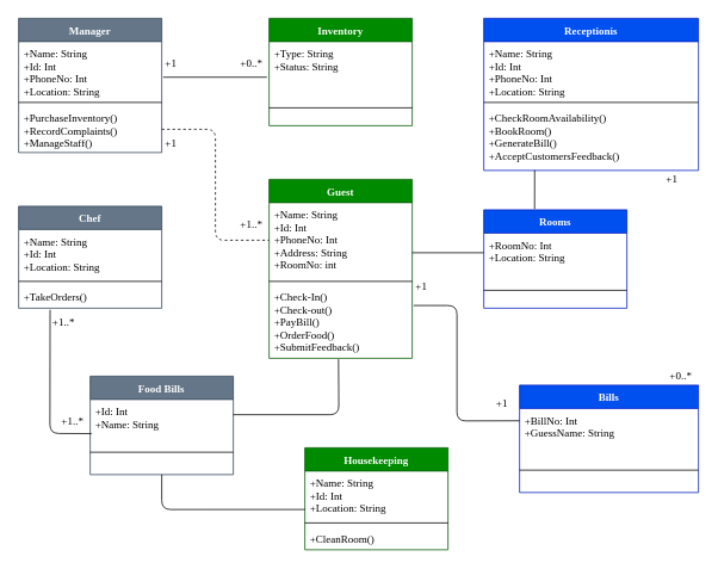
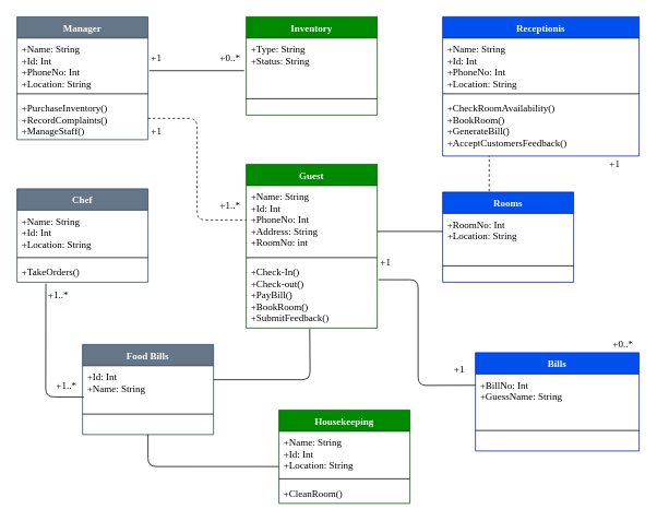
  <mxCell id="0" />
  <mxCell id="1" parent="0" />
  <mxCell id="2" value="Manager" style="swimlane;fontStyle=1;align=center;verticalAlign=top;childLayout=stackLayout;horizontal=1;startSize=26;horizontalStack=0;resizeParent=1;resizeParentMax=0;resizeLast=0;collapsible=1;marginBottom=0;fontFamily=Poppins;fontSource=https%3A%2F%2Ffonts.googleapis.com%2Fcss%3Ffamily%3DPoppins;fillColor=#647687;strokeColor=#314354;fontColor=#ffffff;" vertex="1" parent="1"><mxGeometry x="20" y="20" width="160" height="150" as="geometry" /></mxCell>
  <mxCell id="3" value="+Name: String&#10;+Id: Int&#10;+PhoneNo: Int&#10;+Location: String" style="text;strokeColor=none;fillColor=none;align=left;verticalAlign=top;spacingLeft=4;spacingRight=4;overflow=hidden;rotatable=0;points=[[0,0.5],[1,0.5]];portConstraint=eastwest;fontFamily=Poppins;fontSource=https%3A%2F%2Ffonts.googleapis.com%2Fcss%3Ffamily%3DPoppins;" vertex="1" parent="2"><mxGeometry y="26" width="160" height="64" as="geometry" /></mxCell>
  <mxCell id="4" value="" style="line;strokeWidth=1;fillColor=none;align=left;verticalAlign=middle;spacingTop=-1;spacingLeft=3;spacingRight=3;rotatable=0;labelPosition=right;points=[];portConstraint=eastwest;fontFamily=Poppins;fontSource=https%3A%2F%2Ffonts.googleapis.com%2Fcss%3Ffamily%3DPoppins;" vertex="1" parent="2"><mxGeometry y="90" width="160" height="8" as="geometry" /></mxCell>
  <mxCell id="5" value="+PurchaseInventory()&#10;+RecordComplaints()&#10;+ManageStaff()" style="text;strokeColor=none;fillColor=none;align=left;verticalAlign=top;spacingLeft=4;spacingRight=4;overflow=hidden;rotatable=0;points=[[0,0.5],[1,0.5]];portConstraint=eastwest;fontFamily=Poppins;fontSource=https%3A%2F%2Ffonts.googleapis.com%2Fcss%3Ffamily%3DPoppins;" vertex="1" parent="2"><mxGeometry y="98" width="160" height="52" as="geometry" /></mxCell>
  <mxCell id="6" value="Guest" style="swimlane;fontStyle=1;align=center;verticalAlign=top;childLayout=stackLayout;horizontal=1;startSize=26;horizontalStack=0;resizeParent=1;resizeParentMax=0;resizeLast=0;collapsible=1;marginBottom=0;rounded=0;fontFamily=Poppins;fontSource=https%3A%2F%2Ffonts.googleapis.com%2Fcss%3Ffamily%3DPoppins;fillColor=#008a00;strokeColor=#005700;fontColor=#ffffff;" vertex="1" parent="1"><mxGeometry x="300" y="200" width="160" height="200" as="geometry" /></mxCell>
  <mxCell id="7" value="+Name: String&#10;+Id: Int&#10;+PhoneNo: Int&#10;+Address: String&#10;+RoomNo: int" style="text;strokeColor=none;fillColor=none;align=left;verticalAlign=top;spacingLeft=4;spacingRight=4;overflow=hidden;rotatable=0;points=[[0,0.5],[1,0.5]];portConstraint=eastwest;fontFamily=Poppins;fontSource=https%3A%2F%2Ffonts.googleapis.com%2Fcss%3Ffamily%3DPoppins;" vertex="1" parent="6"><mxGeometry y="26" width="160" height="84" as="geometry" /></mxCell>
  <mxCell id="8" value="" style="line;strokeWidth=1;fillColor=none;align=left;verticalAlign=middle;spacingTop=-1;spacingLeft=3;spacingRight=3;rotatable=0;labelPosition=right;points=[];portConstraint=eastwest;fontFamily=Poppins;fontSource=https%3A%2F%2Ffonts.googleapis.com%2Fcss%3Ffamily%3DPoppins;" vertex="1" parent="6"><mxGeometry y="110" width="160" height="8" as="geometry" /></mxCell>
- <mxCell id="9" value="+Check-In()&#10;+Check-out()&#10;+PayBill()&#10;+OrderFood()&#10;+SubmitFeedback()" style="text;strokeColor=none;fillColor=none;align=left;verticalAlign=top;spacingLeft=4;spacingRight=4;overflow=hidden;rotatable=0;points=[[0,0.5],[1,0.5]];portConstraint=eastwest;fontFamily=Poppins;fontSource=https%3A%2F%2Ffonts.googleapis.com%2Fcss%3Ffamily%3DPoppins;" vertex="1" parent="6"><mxGeometry y="118" width="160" height="82" as="geometry" /></mxCell>
+ <mxCell id="9" value="+Check-In()&#10;+Check-out()&#10;+PayBill()&#10;+BookRoom()&#10;+SubmitFeedback()" style="text;strokeColor=none;fillColor=none;align=left;verticalAlign=top;spacingLeft=4;spacingRight=4;overflow=hidden;rotatable=0;points=[[0,0.5],[1,0.5]];portConstraint=eastwest;fontFamily=Poppins;fontSource=https%3A%2F%2Ffonts.googleapis.com%2Fcss%3Ffamily%3DPoppins;" vertex="1" parent="6"><mxGeometry y="118" width="160" height="82" as="geometry" /></mxCell>
  <mxCell id="10" value="Inventory" style="swimlane;fontStyle=1;align=center;verticalAlign=top;childLayout=stackLayout;horizontal=1;startSize=26;horizontalStack=0;resizeParent=1;resizeParentMax=0;resizeLast=0;collapsible=1;marginBottom=0;rounded=0;fontFamily=Poppins;fontSource=https%3A%2F%2Ffonts.googleapis.com%2Fcss%3Ffamily%3DPoppins;fillColor=#008a00;strokeColor=#005700;fontColor=#ffffff;" vertex="1" parent="1"><mxGeometry x="300" y="20" width="160" height="120" as="geometry" /></mxCell>
  <mxCell id="11" value="+Type: String&#10;+Status: String" style="text;strokeColor=none;fillColor=none;align=left;verticalAlign=top;spacingLeft=4;spacingRight=4;overflow=hidden;rotatable=0;points=[[0,0.5],[1,0.5]];portConstraint=eastwest;fontFamily=Poppins;fontSource=https%3A%2F%2Ffonts.googleapis.com%2Fcss%3Ffamily%3DPoppins;" vertex="1" parent="10"><mxGeometry y="26" width="160" height="54" as="geometry" /></mxCell>
  <mxCell id="12" value="" style="line;strokeWidth=1;fillColor=none;align=left;verticalAlign=middle;spacingTop=-1;spacingLeft=3;spacingRight=3;rotatable=0;labelPosition=right;points=[];portConstraint=eastwest;fontFamily=Poppins;fontSource=https%3A%2F%2Ffonts.googleapis.com%2Fcss%3Ffamily%3DPoppins;" vertex="1" parent="10"><mxGeometry y="80" width="160" height="40" as="geometry" /></mxCell>
  <mxCell id="13" value="Chef" style="swimlane;fontStyle=1;align=center;verticalAlign=top;childLayout=stackLayout;horizontal=1;startSize=26;horizontalStack=0;resizeParent=1;resizeParentMax=0;resizeLast=0;collapsible=1;marginBottom=0;rounded=0;fontFamily=Poppins;fontSource=https%3A%2F%2Ffonts.googleapis.com%2Fcss%3Ffamily%3DPoppins;fillColor=#647687;strokeColor=#314354;fontColor=#ffffff;" vertex="1" parent="1"><mxGeometry x="20" y="230" width="160" height="114" as="geometry" /></mxCell>
  <mxCell id="14" value="+Name: String&#10;+Id: Int&#10;+Location: String" style="text;strokeColor=none;fillColor=none;align=left;verticalAlign=top;spacingLeft=4;spacingRight=4;overflow=hidden;rotatable=0;points=[[0,0.5],[1,0.5]];portConstraint=eastwest;fontFamily=Poppins;fontSource=https%3A%2F%2Ffonts.googleapis.com%2Fcss%3Ffamily%3DPoppins;" vertex="1" parent="13"><mxGeometry y="26" width="160" height="54" as="geometry" /></mxCell>
  <mxCell id="15" value="" style="line;strokeWidth=1;fillColor=none;align=left;verticalAlign=middle;spacingTop=-1;spacingLeft=3;spacingRight=3;rotatable=0;labelPosition=right;points=[];portConstraint=eastwest;fontFamily=Poppins;fontSource=https%3A%2F%2Ffonts.googleapis.com%2Fcss%3Ffamily%3DPoppins;" vertex="1" parent="13"><mxGeometry y="80" width="160" height="8" as="geometry" /></mxCell>
  <mxCell id="16" value="+TakeOrders()" style="text;strokeColor=none;fillColor=none;align=left;verticalAlign=top;spacingLeft=4;spacingRight=4;overflow=hidden;rotatable=0;points=[[0,0.5],[1,0.5]];portConstraint=eastwest;fontFamily=Poppins;fontSource=https%3A%2F%2Ffonts.googleapis.com%2Fcss%3Ffamily%3DPoppins;" vertex="1" parent="13"><mxGeometry y="88" width="160" height="26" as="geometry" /></mxCell>
  <mxCell id="17" value="Food Bills" style="swimlane;fontStyle=1;align=center;verticalAlign=top;childLayout=stackLayout;horizontal=1;startSize=26;horizontalStack=0;resizeParent=1;resizeParentMax=0;resizeLast=0;collapsible=1;marginBottom=0;rounded=0;fontFamily=Poppins;fontSource=https%3A%2F%2Ffonts.googleapis.com%2Fcss%3Ffamily%3DPoppins;fillColor=#647687;strokeColor=#314354;fontColor=#ffffff;" vertex="1" parent="1"><mxGeometry x="100" y="420" width="160" height="110" as="geometry" /></mxCell>
  <mxCell id="18" value="+Id: Int&#10;+Name: String" style="text;strokeColor=none;fillColor=none;align=left;verticalAlign=top;spacingLeft=4;spacingRight=4;overflow=hidden;rotatable=0;points=[[0,0.5],[1,0.5]];portConstraint=eastwest;fontFamily=Poppins;fontSource=https%3A%2F%2Ffonts.googleapis.com%2Fcss%3Ffamily%3DPoppins;" vertex="1" parent="17"><mxGeometry y="26" width="160" height="34" as="geometry" /></mxCell>
  <mxCell id="19" value="" style="line;strokeWidth=1;fillColor=none;align=left;verticalAlign=middle;spacingTop=-1;spacingLeft=3;spacingRight=3;rotatable=0;labelPosition=right;points=[];portConstraint=eastwest;fontFamily=Poppins;fontSource=https%3A%2F%2Ffonts.googleapis.com%2Fcss%3Ffamily%3DPoppins;" vertex="1" parent="17"><mxGeometry y="60" width="160" height="50" as="geometry" /></mxCell>
  <mxCell id="20" value="Housekeeping" style="swimlane;fontStyle=1;align=center;verticalAlign=top;childLayout=stackLayout;horizontal=1;startSize=26;horizontalStack=0;resizeParent=1;resizeParentMax=0;resizeLast=0;collapsible=1;marginBottom=0;rounded=0;fontFamily=Poppins;fontSource=https%3A%2F%2Ffonts.googleapis.com%2Fcss%3Ffamily%3DPoppins;fillColor=#008a00;strokeColor=#005700;fontColor=#ffffff;" vertex="1" parent="1"><mxGeometry x="340" y="500" width="160" height="114" as="geometry" /></mxCell>
  <mxCell id="21" value="+Name: String&#10;+Id: Int&#10;+Location: String" style="text;strokeColor=none;fillColor=none;align=left;verticalAlign=top;spacingLeft=4;spacingRight=4;overflow=hidden;rotatable=0;points=[[0,0.5],[1,0.5]];portConstraint=eastwest;fontFamily=Poppins;fontSource=https%3A%2F%2Ffonts.googleapis.com%2Fcss%3Ffamily%3DPoppins;" vertex="1" parent="20"><mxGeometry y="26" width="160" height="54" as="geometry" /></mxCell>
  <mxCell id="22" value="" style="line;strokeWidth=1;fillColor=none;align=left;verticalAlign=middle;spacingTop=-1;spacingLeft=3;spacingRight=3;rotatable=0;labelPosition=right;points=[];portConstraint=eastwest;fontFamily=Poppins;fontSource=https%3A%2F%2Ffonts.googleapis.com%2Fcss%3Ffamily%3DPoppins;" vertex="1" parent="20"><mxGeometry y="80" width="160" height="8" as="geometry" /></mxCell>
  <mxCell id="23" value="+CleanRoom()" style="text;strokeColor=none;fillColor=none;align=left;verticalAlign=top;spacingLeft=4;spacingRight=4;overflow=hidden;rotatable=0;points=[[0,0.5],[1,0.5]];portConstraint=eastwest;fontFamily=Poppins;fontSource=https%3A%2F%2Ffonts.googleapis.com%2Fcss%3Ffamily%3DPoppins;" vertex="1" parent="20"><mxGeometry y="88" width="160" height="26" as="geometry" /></mxCell>
  <mxCell id="24" value="Rooms" style="swimlane;fontStyle=1;align=center;verticalAlign=top;childLayout=stackLayout;horizontal=1;startSize=26;horizontalStack=0;resizeParent=1;resizeParentMax=0;resizeLast=0;collapsible=1;marginBottom=0;rounded=0;fontFamily=Poppins;fontSource=https%3A%2F%2Ffonts.googleapis.com%2Fcss%3Ffamily%3DPoppins;fillColor=#0050ef;strokeColor=#001DBC;fontColor=#ffffff;" vertex="1" parent="1"><mxGeometry x="540" y="234" width="160" height="110" as="geometry" /></mxCell>
  <mxCell id="25" value="+RoomNo: Int&#10;+Location: String" style="text;strokeColor=none;fillColor=none;align=left;verticalAlign=top;spacingLeft=4;spacingRight=4;overflow=hidden;rotatable=0;points=[[0,0.5],[1,0.5]];portConstraint=eastwest;fontFamily=Poppins;fontSource=https%3A%2F%2Ffonts.googleapis.com%2Fcss%3Ffamily%3DPoppins;" vertex="1" parent="24"><mxGeometry y="26" width="160" height="44" as="geometry" /></mxCell>
  <mxCell id="26" value="" style="line;strokeWidth=1;fillColor=none;align=left;verticalAlign=middle;spacingTop=-1;spacingLeft=3;spacingRight=3;rotatable=0;labelPosition=right;points=[];portConstraint=eastwest;fontFamily=Poppins;fontSource=https%3A%2F%2Ffonts.googleapis.com%2Fcss%3Ffamily%3DPoppins;" vertex="1" parent="24"><mxGeometry y="70" width="160" height="40" as="geometry" /></mxCell>
  <mxCell id="27" value="Receptionis" style="swimlane;fontStyle=1;align=center;verticalAlign=top;childLayout=stackLayout;horizontal=1;startSize=26;horizontalStack=0;resizeParent=1;resizeParentMax=0;resizeLast=0;collapsible=1;marginBottom=0;rounded=0;fontFamily=Poppins;fontSource=https%3A%2F%2Ffonts.googleapis.com%2Fcss%3Ffamily%3DPoppins;fillColor=#0050ef;strokeColor=#001DBC;fontColor=#ffffff;" vertex="1" parent="1"><mxGeometry x="540" y="20" width="240" height="170" as="geometry" /></mxCell>
  <mxCell id="28" value="+Name: String&#10;+Id: Int&#10;+PhoneNo: Int&#10;+Location: String" style="text;strokeColor=none;fillColor=none;align=left;verticalAlign=top;spacingLeft=4;spacingRight=4;overflow=hidden;rotatable=0;points=[[0,0.5],[1,0.5]];portConstraint=eastwest;fontFamily=Poppins;fontSource=https%3A%2F%2Ffonts.googleapis.com%2Fcss%3Ffamily%3DPoppins;" vertex="1" parent="27"><mxGeometry y="26" width="240" height="64" as="geometry" /></mxCell>
  <mxCell id="29" value="" style="line;strokeWidth=1;fillColor=none;align=left;verticalAlign=middle;spacingTop=-1;spacingLeft=3;spacingRight=3;rotatable=0;labelPosition=right;points=[];portConstraint=eastwest;fontFamily=Poppins;fontSource=https%3A%2F%2Ffonts.googleapis.com%2Fcss%3Ffamily%3DPoppins;" vertex="1" parent="27"><mxGeometry y="90" width="240" height="8" as="geometry" /></mxCell>
  <mxCell id="30" value="+CheckRoomAvailability()&#10;+BookRoom()&#10;+GenerateBill()&#10;+AcceptCustomersFeedback()" style="text;strokeColor=none;fillColor=none;align=left;verticalAlign=top;spacingLeft=4;spacingRight=4;overflow=hidden;rotatable=0;points=[[0,0.5],[1,0.5]];portConstraint=eastwest;fontFamily=Poppins;fontSource=https%3A%2F%2Ffonts.googleapis.com%2Fcss%3Ffamily%3DPoppins;" vertex="1" parent="27"><mxGeometry y="98" width="240" height="72" as="geometry" /></mxCell>
  <mxCell id="31" value="Bills" style="swimlane;fontStyle=1;align=center;verticalAlign=top;childLayout=stackLayout;horizontal=1;startSize=26;horizontalStack=0;resizeParent=1;resizeParentMax=0;resizeLast=0;collapsible=1;marginBottom=0;rounded=0;fontFamily=Poppins;fontSource=https%3A%2F%2Ffonts.googleapis.com%2Fcss%3Ffamily%3DPoppins;fillColor=#0050ef;strokeColor=#001DBC;fontColor=#ffffff;" vertex="1" parent="1"><mxGeometry x="580" y="430" width="200" height="120" as="geometry" /></mxCell>
  <mxCell id="32" value="+BillNo: Int&#10;+GuessName: String" style="text;strokeColor=none;fillColor=none;align=left;verticalAlign=top;spacingLeft=4;spacingRight=4;overflow=hidden;rotatable=0;points=[[0,0.5],[1,0.5]];portConstraint=eastwest;fontFamily=Poppins;fontSource=https%3A%2F%2Ffonts.googleapis.com%2Fcss%3Ffamily%3DPoppins;" vertex="1" parent="31"><mxGeometry y="26" width="200" height="44" as="geometry" /></mxCell>
  <mxCell id="33" value="" style="line;strokeWidth=1;fillColor=none;align=left;verticalAlign=middle;spacingTop=-1;spacingLeft=3;spacingRight=3;rotatable=0;labelPosition=right;points=[];portConstraint=eastwest;fontFamily=Poppins;fontSource=https%3A%2F%2Ffonts.googleapis.com%2Fcss%3Ffamily%3DPoppins;" vertex="1" parent="31"><mxGeometry y="70" width="200" height="50" as="geometry" /></mxCell>
  <mxCell id="34" value="" style="endArrow=none;html=1;fontFamily=Poppins;fontSource=https%3A%2F%2Ffonts.googleapis.com%2Fcss%3Ffamily%3DPoppins;exitX=1.01;exitY=0.622;exitDx=0;exitDy=0;exitPerimeter=0;entryX=-0.015;entryY=0.737;entryDx=0;entryDy=0;entryPerimeter=0;" edge="1" parent="1" source="3" target="11"><mxGeometry width="50" height="50" relative="1" as="geometry"><mxPoint x="400" y="360" as="sourcePoint" /><mxPoint x="450" y="310" as="targetPoint" /></mxGeometry></mxCell>
  <mxCell id="35" value="+0..*" style="text;html=1;align=center;verticalAlign=middle;resizable=0;points=[];autosize=1;fontFamily=Poppins;" vertex="1" parent="1"><mxGeometry x="260" y="60" width="40" height="20" as="geometry" /></mxCell>
  <mxCell id="36" value="+1" style="text;html=1;align=center;verticalAlign=middle;resizable=0;points=[];autosize=1;fontFamily=Poppins;" vertex="1" parent="1"><mxGeometry x="175" y="60" width="30" height="20" as="geometry" /></mxCell>
  <mxCell id="37" value="" style="endArrow=none;html=1;fontFamily=Poppins;fontSource=https%3A%2F%2Ffonts.googleapis.com%2Fcss%3Ffamily%3DPoppins;exitX=1;exitY=0.5;exitDx=0;exitDy=0;entryX=0;entryY=0.5;entryDx=0;entryDy=0;dashed=1;" edge="1" parent="1" source="5" target="7"><mxGeometry width="50" height="50" relative="1" as="geometry"><mxPoint x="400" y="360" as="sourcePoint" /><mxPoint x="450" y="310" as="targetPoint" /><Array as="points"><mxPoint x="240" y="144" /><mxPoint x="240" y="268" /></Array></mxGeometry></mxCell>
  <mxCell id="38" value="+1" style="text;html=1;align=center;verticalAlign=middle;resizable=0;points=[];autosize=1;fontFamily=Poppins;" vertex="1" parent="1"><mxGeometry x="175" y="150" width="30" height="20" as="geometry" /></mxCell>
  <mxCell id="39" value="+1..*" style="text;html=1;align=center;verticalAlign=middle;resizable=0;points=[];autosize=1;fontFamily=Poppins;" vertex="1" parent="1"><mxGeometry x="260" y="240" width="40" height="20" as="geometry" /></mxCell>
  <mxCell id="40" value="" style="endArrow=none;html=1;fontFamily=Poppins;fontSource=https%3A%2F%2Ffonts.googleapis.com%2Fcss%3Ffamily%3DPoppins;exitX=0.22;exitY=1.069;exitDx=0;exitDy=0;exitPerimeter=0;entryX=0.01;entryY=1.124;entryDx=0;entryDy=0;entryPerimeter=0;" edge="1" parent="1" source="16" target="18"><mxGeometry width="50" height="50" relative="1" as="geometry"><mxPoint x="400" y="360" as="sourcePoint" /><mxPoint x="450" y="310" as="targetPoint" /><Array as="points"><mxPoint x="55" y="484" /></Array></mxGeometry></mxCell>
  <mxCell id="41" value="+1..*" style="text;html=1;align=center;verticalAlign=middle;resizable=0;points=[];autosize=1;fontFamily=Poppins;" vertex="1" parent="1"><mxGeometry x="50" y="350" width="40" height="20" as="geometry" /></mxCell>
  <mxCell id="42" value="+1..*" style="text;html=1;align=center;verticalAlign=middle;resizable=0;points=[];autosize=1;fontFamily=Poppins;" vertex="1" parent="1"><mxGeometry x="60" y="460" width="40" height="20" as="geometry" /></mxCell>
  <mxCell id="43" value="" style="endArrow=none;html=1;fontFamily=Poppins;fontSource=https%3A%2F%2Ffonts.googleapis.com%2Fcss%3Ffamily%3DPoppins;exitX=0.485;exitY=1.012;exitDx=0;exitDy=0;exitPerimeter=0;entryX=1;entryY=0.5;entryDx=0;entryDy=0;" edge="1" parent="1" source="9" target="18"><mxGeometry width="50" height="50" relative="1" as="geometry"><mxPoint x="400" y="360" as="sourcePoint" /><mxPoint x="450" y="310" as="targetPoint" /><Array as="points"><mxPoint x="378" y="463" /></Array></mxGeometry></mxCell>
  <mxCell id="44" value="" style="endArrow=none;html=1;fontFamily=Poppins;fontSource=https%3A%2F%2Ffonts.googleapis.com%2Fcss%3Ffamily%3DPoppins;exitX=0.5;exitY=1;exitDx=0;exitDy=0;entryX=0;entryY=0.796;entryDx=0;entryDy=0;entryPerimeter=0;" edge="1" parent="1" source="17" target="21"><mxGeometry width="50" height="50" relative="1" as="geometry"><mxPoint x="400" y="360" as="sourcePoint" /><mxPoint x="450" y="310" as="targetPoint" /><Array as="points"><mxPoint x="180" y="569" /></Array></mxGeometry></mxCell>
  <mxCell id="45" value="" style="endArrow=none;html=1;fontFamily=Poppins;fontSource=https%3A%2F%2Ffonts.googleapis.com%2Fcss%3Ffamily%3DPoppins;entryX=0;entryY=0.5;entryDx=0;entryDy=0;" edge="1" parent="1" target="25"><mxGeometry width="50" height="50" relative="1" as="geometry"><mxPoint x="460" y="282" as="sourcePoint" /><mxPoint x="450" y="310" as="targetPoint" /></mxGeometry></mxCell>
  <mxCell id="46" value="" style="endArrow=none;html=1;fontFamily=Poppins;fontSource=https%3A%2F%2Ffonts.googleapis.com%2Fcss%3Ffamily%3DPoppins;entryX=0;entryY=0.314;entryDx=0;entryDy=0;exitX=1.01;exitY=0.28;exitDx=0;exitDy=0;exitPerimeter=0;entryPerimeter=0;" edge="1" parent="1" source="9" target="32"><mxGeometry width="50" height="50" relative="1" as="geometry"><mxPoint x="400" y="360" as="sourcePoint" /><mxPoint x="450" y="310" as="targetPoint" /><Array as="points"><mxPoint x="510" y="341" /><mxPoint x="510" y="470" /></Array></mxGeometry></mxCell>
  <mxCell id="47" value="+1" style="text;html=1;align=center;verticalAlign=middle;resizable=0;points=[];autosize=1;fontFamily=Poppins;" vertex="1" parent="1"><mxGeometry x="455" y="310" width="30" height="20" as="geometry" /></mxCell>
  <mxCell id="48" value="+1" style="text;html=1;align=center;verticalAlign=middle;resizable=0;points=[];autosize=1;fontFamily=Poppins;" vertex="1" parent="1"><mxGeometry x="545" y="440" width="30" height="20" as="geometry" /></mxCell>
- <mxCell id="49" value="" style="endArrow=none;html=1;fontFamily=Poppins;fontSource=https%3A%2F%2Ffonts.googleapis.com%2Fcss%3Ffamily%3DPoppins;entryX=0.237;entryY=0.997;entryDx=0;entryDy=0;entryPerimeter=0;exitX=0.355;exitY=-0.009;exitDx=0;exitDy=0;exitPerimeter=0;" edge="1" parent="1" source="24" target="30"><mxGeometry width="50" height="50" relative="1" as="geometry"><mxPoint x="400" y="360" as="sourcePoint" /><mxPoint x="450" y="310" as="targetPoint" /></mxGeometry></mxCell>
+ <mxCell id="49" value="" style="endArrow=none;html=1;fontFamily=Poppins;fontSource=https%3A%2F%2Ffonts.googleapis.com%2Fcss%3Ffamily%3DPoppins;entryX=0.237;entryY=0.997;entryDx=0;entryDy=0;entryPerimeter=0;exitX=0.355;exitY=-0.009;exitDx=0;exitDy=0;exitPerimeter=0;dashed=1;" edge="1" parent="1" source="24" target="30"><mxGeometry width="50" height="50" relative="1" as="geometry"><mxPoint x="400" y="360" as="sourcePoint" /><mxPoint x="450" y="310" as="targetPoint" /></mxGeometry></mxCell>
  <mxCell id="50" value="+1" style="text;html=1;align=center;verticalAlign=middle;resizable=0;points=[];autosize=1;fontFamily=Poppins;" vertex="1" parent="1"><mxGeometry x="735" y="190" width="30" height="20" as="geometry" /></mxCell>
  <mxCell id="51" value="+0..*" style="text;html=1;align=center;verticalAlign=middle;resizable=0;points=[];autosize=1;fontFamily=Poppins;" vertex="1" parent="1"><mxGeometry x="740" y="410" width="40" height="20" as="geometry" /></mxCell>
